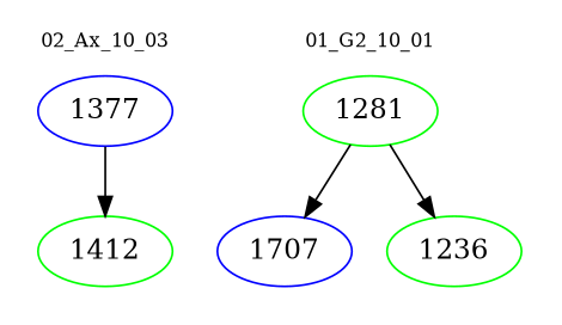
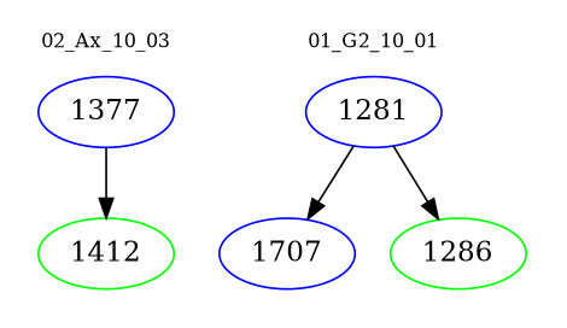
  digraph {
    node [color=blue]
    edge [color=black]
    n1 [label=1377]
    n2 [color=green label=1412]
-   n3 [color=green label=1281]
+   n3 [label=1281]
    n4 [label=1707]
-   n5 [color=green label=1236]
+   n5 [color=green label=1286]
    subgraph cluster_1 {
      color=white
      fontsize=10
      label="02_Ax_10_03"
      n1
      n2
    }
    subgraph cluster_2 {
      color=white
      fontsize=10
      label="01_G2_10_01"
      n3
      n4
      n5
    }
    n1 -> n2
    n3 -> n4
    n3 -> n5
  }
